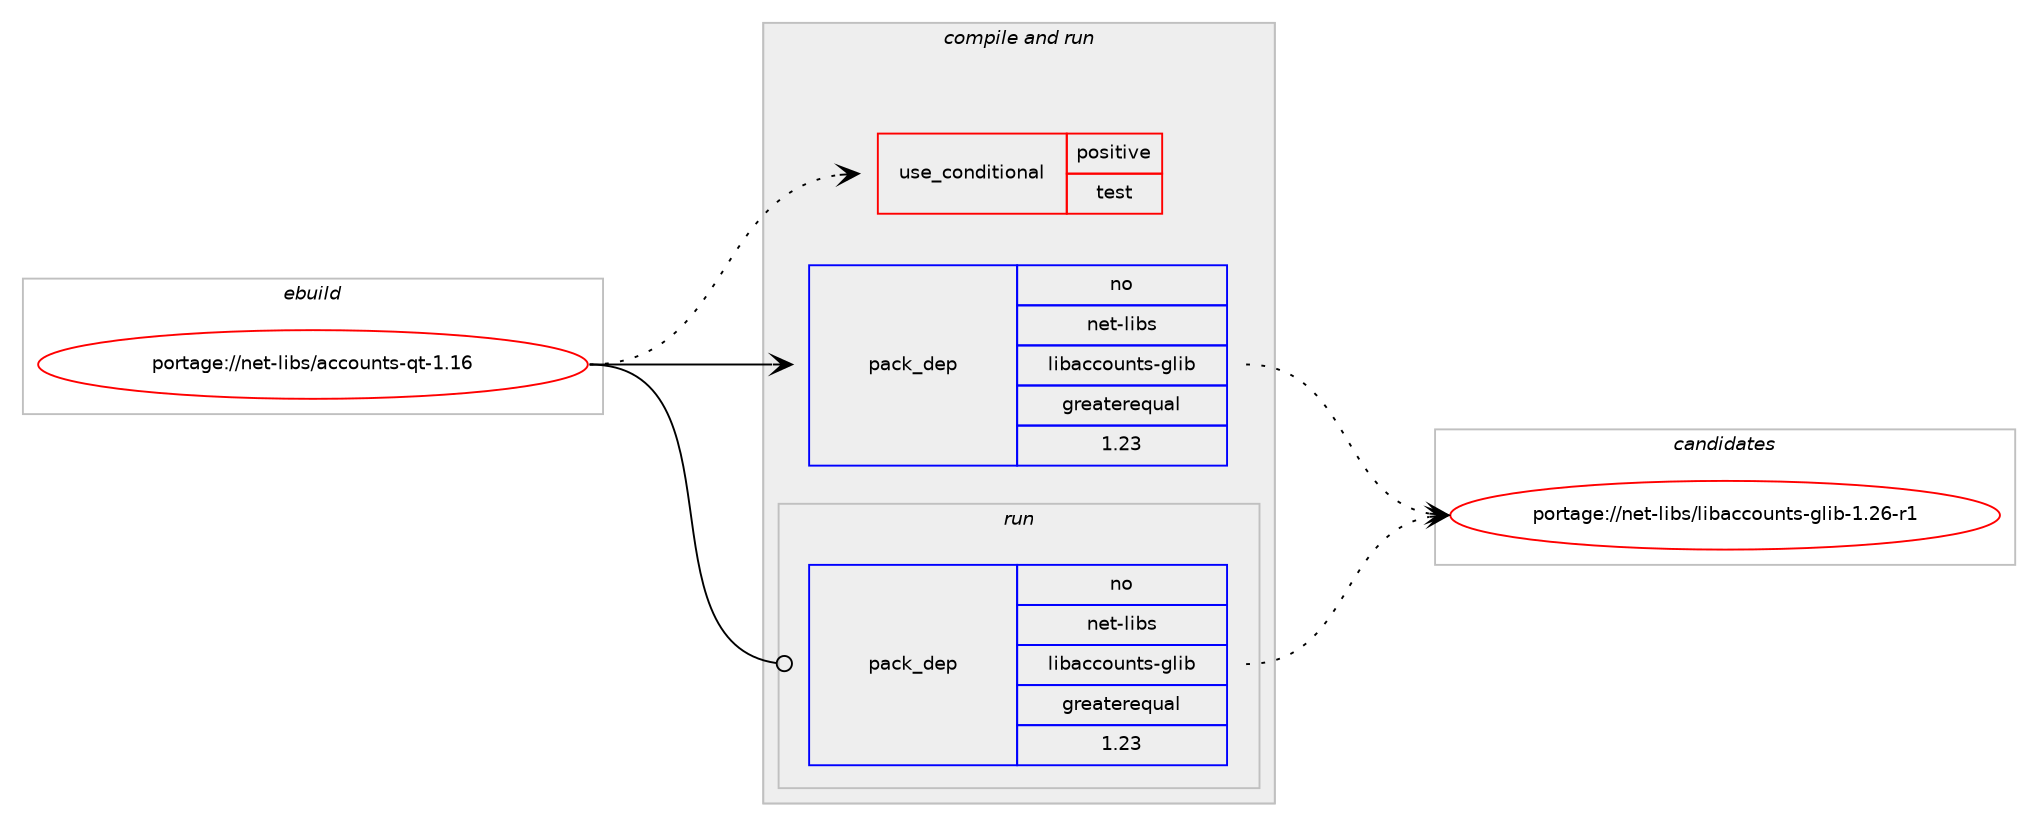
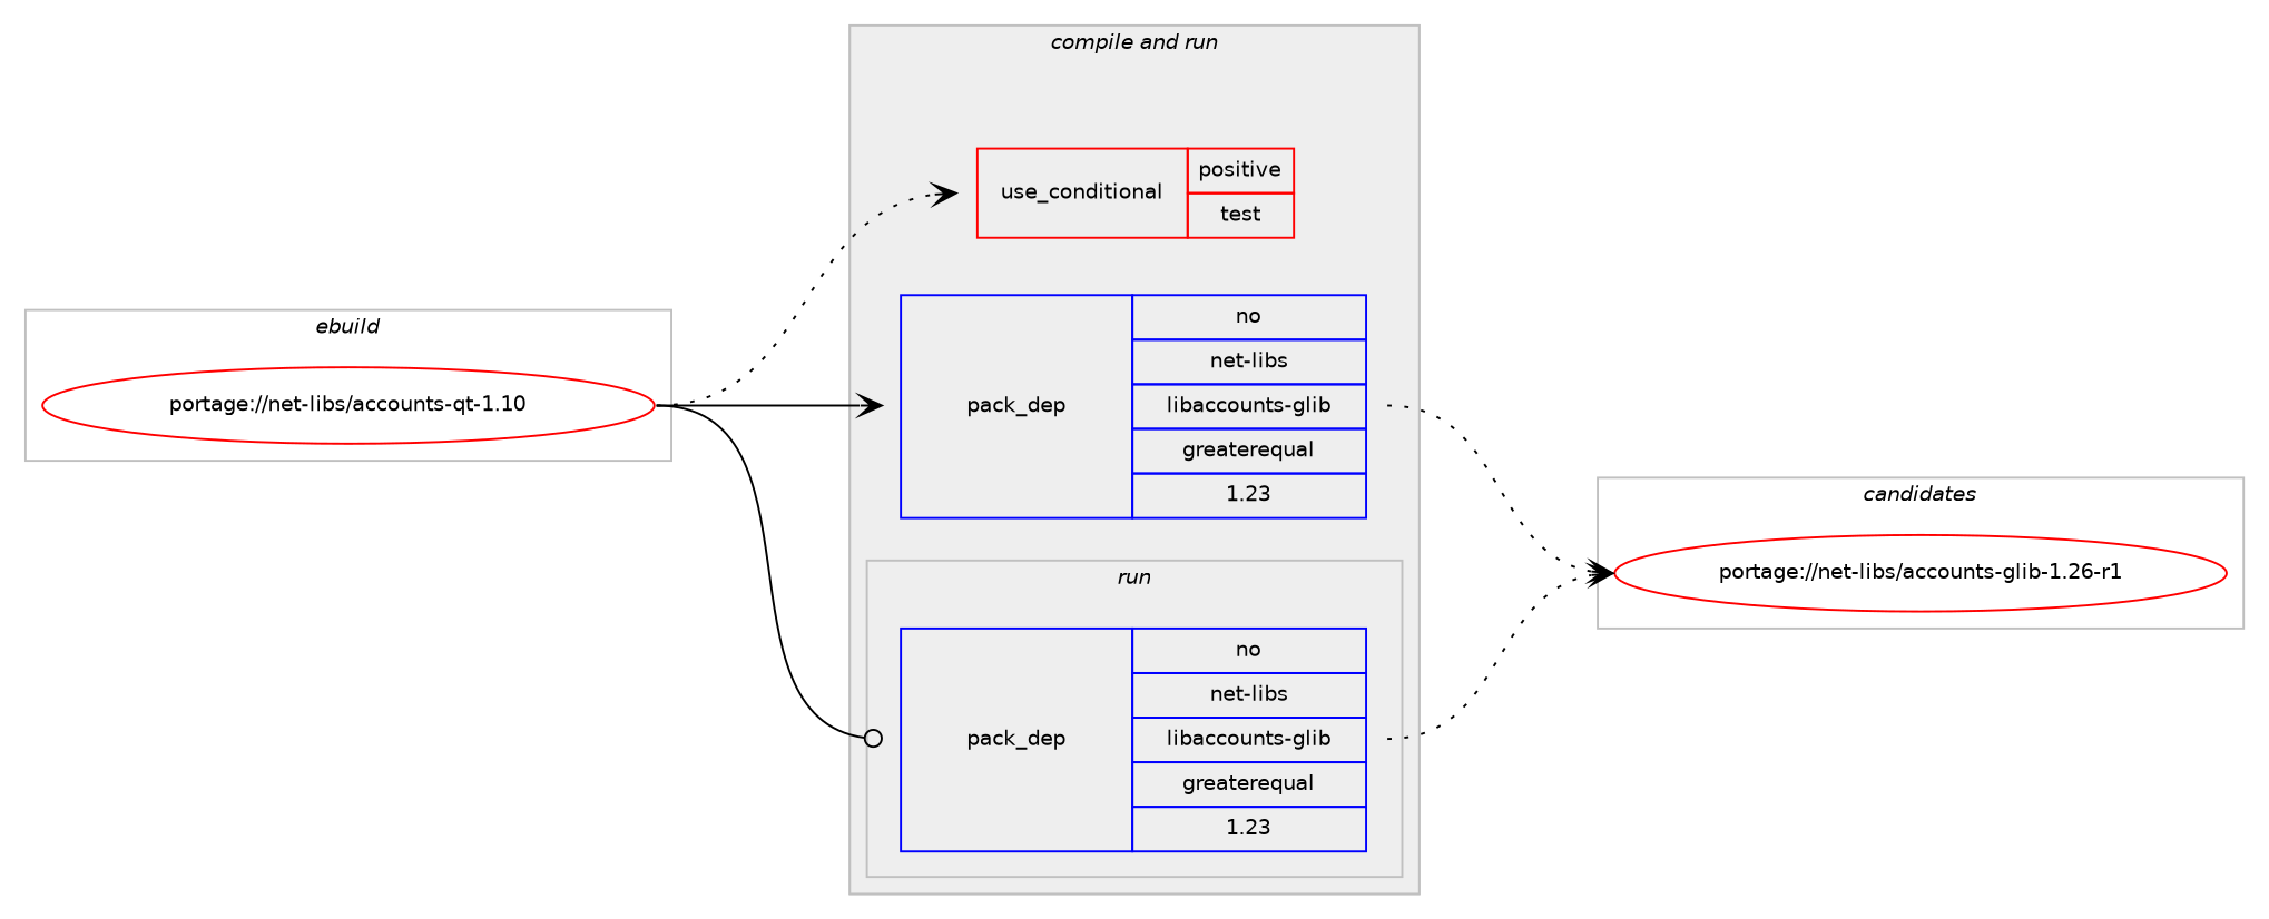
  digraph {
    compound=true
    concentrate=true
    fontname=Helvetica
    fontsize=10
    newrank=true
    rankdir=LR
    ranksep=1.5
    node [color=red fontname=Helvetica fontsize=10 shape=none]
    edge [arrowhead=vee headport=w style=dotted tailport=e weight=20]
-   n1 [label="portage://net-libs/accounts-qt-1.16" width=4 shape=""]
+   n1 [label="portage://net-libs/accounts-qt-1.10" width=4 shape=""]
    n2 [label=<<TABLE BORDER="0" CELLBORDER="1" CELLSPACING="0" CELLPADDING="4"><TR><TD ROWSPAN="3" CELLPADDING="10">use_conditional</TD></TR><TR><TD>positive</TD></TR><TR><TD>test</TD></TR></TABLE>>]
    n3 [color=blue label=<<TABLE BORDER="0" CELLBORDER="1" CELLSPACING="0" CELLPADDING="4" WIDTH="220"><TR><TD ROWSPAN="6" CELLPADDING="30">pack_dep</TD></TR><TR><TD WIDTH="110">no</TD></TR><TR><TD>net-libs</TD></TR><TR><TD>libaccounts-glib</TD></TR><TR><TD>greaterequal</TD></TR><TR><TD>1.23</TD></TR></TABLE>>]
    n4 [color=blue label=<<TABLE BORDER="0" CELLBORDER="1" CELLSPACING="0" CELLPADDING="4" WIDTH="220"><TR><TD ROWSPAN="6" CELLPADDING="30">pack_dep</TD></TR><TR><TD WIDTH="110">no</TD></TR><TR><TD>net-libs</TD></TR><TR><TD>libaccounts-glib</TD></TR><TR><TD>greaterequal</TD></TR><TR><TD>1.23</TD></TR></TABLE>>]
-   n5 [label="portage://net-libs/libaccounts-glib-1.26-r1" width=4 shape=""]
+   n5 [label="portage://net-libs/accounts-glib-1.26-r1" width=4 shape=""]
    subgraph cluster_1 {
      color=gray
      label=<<i>ebuild</i>>
      rank=same
      n1
    }
    subgraph cluster_2 {
      color=gray
      label=<<i>dependencies</i>>
      subgraph cluster_3 {
        color=gray
        fillcolor="#eeeeee"
        label=<<i>compile</i>>
        style=filled
        subgraph sub_4 {
          color=gray
          fillcolor="#eeeeee"
          label=<<i>compile</i>>
          style=filled
          n2
        }
        subgraph sub_5 {
          color=gray
          fillcolor="#eeeeee"
          label=<<i>compile</i>>
          style=filled
          n3
        }
      }
      subgraph cluster_6 {
        color=gray
        fillcolor="#eeeeee"
        label=<<i>compile and run</i>>
        style=filled
      }
      subgraph cluster_7 {
        color=gray
        fillcolor="#eeeeee"
        label=<<i>run</i>>
        style=filled
        subgraph sub_8 {
          color=gray
          fillcolor="#eeeeee"
          label=<<i>run</i>>
          style=filled
          n4
        }
      }
    }
    subgraph cluster_9 {
      color=gray
      label=<<i>candidates</i>>
      rank=same
      subgraph sub_10 {
        color=black
        label=<<i>candidates</i>>
        nodesep=1
        rank=same
        n5
      }
      subgraph sub_11 {
        color=black
        label=<<i>candidates</i>>
        nodesep=1
        rank=same
        n5
      }
    }
    n1 -> n2
    n1 -> n3 [style=solid]
    n1 -> n4 [arrowhead=odot style=solid]
    n3 -> n5 [weight=100]
    n4 -> n5 [weight=100]
  }
